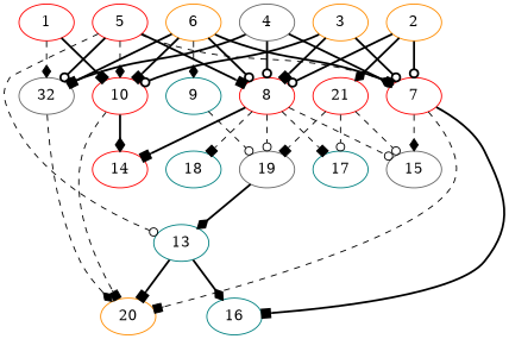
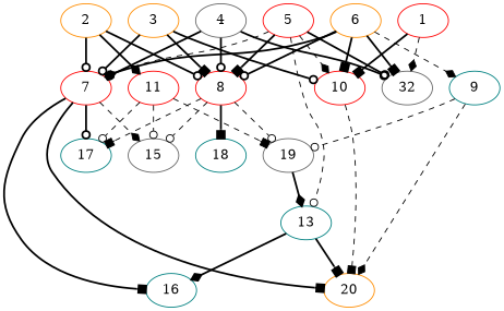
  digraph {
    node [alpha=0.14 color=red]
    edge [arrowhead=odot style=bold]
    1 [alpha=0.15 expect_size=41641984]
    10 [alpha=0.12 expect_size=9416704]
    n3 [alpha=0.19 color=gray40 expect_size=26694656 label=32]
    20 [color=darkorange expect_size=23479296]
-   14 [alpha=0.19 expect_size=41405440]
    2 [alpha=0.08 color=darkorange expect_size=15597568]
    7 [alpha=0.01 expect_size=49008640]
    8 [expect_size=29675520]
-   11 [expect_size=38313984 label=21]
+   11 [expect_size=38313984]
    15 [alpha=0.05 color=gray40 expect_size=48043008]
    16 [alpha=0.00 color=teal expect_size=45281280]
    17 [color=teal expect_size=28194816]
    18 [alpha=0.17 color=teal expect_size=30592000]
    19 [alpha=0.13 color=gray40 expect_size=17614848]
    13 [alpha=0.16 color=teal expect_size=45890560]
    3 [alpha=0.18 color=darkorange expect_size=42350592]
    4 [alpha=0.03 color=gray40 expect_size=24564736]
    5 [alpha=0.19 expect_size=11680768]
    6 [alpha=0.13 color=darkorange expect_size=47938560]
    9 [alpha=0.02 color=teal expect_size=25096192]
    1 -> 10 [arrowhead=box]
    1 -> n3 [arrowhead=diamond style=dashed]
    10 -> 20 [arrowhead=box style=dashed]
-   10 -> 14 [arrowhead=diamond]
    2 -> 7
    2 -> 8
    2 -> 11 [arrowhead=diamond]
-   7 -> 20 [arrowhead=box style=dashed]
+   7 -> 20 [arrowhead=box]
    7 -> 15 [arrowhead=diamond style=dashed]
    7 -> 16 [arrowhead=box]
-   8 -> 14 [arrowhead=box]
+   7 -> 17
    8 -> 15 [style=dashed]
    8 -> 17 [arrowhead=box style=dashed]
-   8 -> 18 [arrowhead=box style=dashed]
+   8 -> 18 [arrowhead=box]
    8 -> 19 [style=dashed]
    11 -> 15 [style=dashed]
    11 -> 17 [style=dashed]
    11 -> 19 [arrowhead=box style=dashed]
    19 -> 13 [arrowhead=diamond]
    13 -> 20 [arrowhead=box]
    13 -> 16 [arrowhead=diamond]
    3 -> 10
    3 -> 7
    3 -> 8 [arrowhead=box]
    4 -> n3
    4 -> 7
    4 -> 8
    5 -> 10 [arrowhead=diamond style=dashed]
    5 -> n3
    5 -> 7 [arrowhead=box style=dashed]
    5 -> 8 [arrowhead=box]
    5 -> 13 [style=dashed]
    6 -> 10 [arrowhead=box]
    6 -> n3 [arrowhead=box]
    6 -> 7 [arrowhead=diamond]
    6 -> 8
    6 -> 9 [arrowhead=diamond style=dashed]
-   n3 -> 20 [arrowhead=diamond style=dashed]
+   9 -> 20 [arrowhead=diamond style=dashed]
    9 -> 19 [style=dashed]
  }
